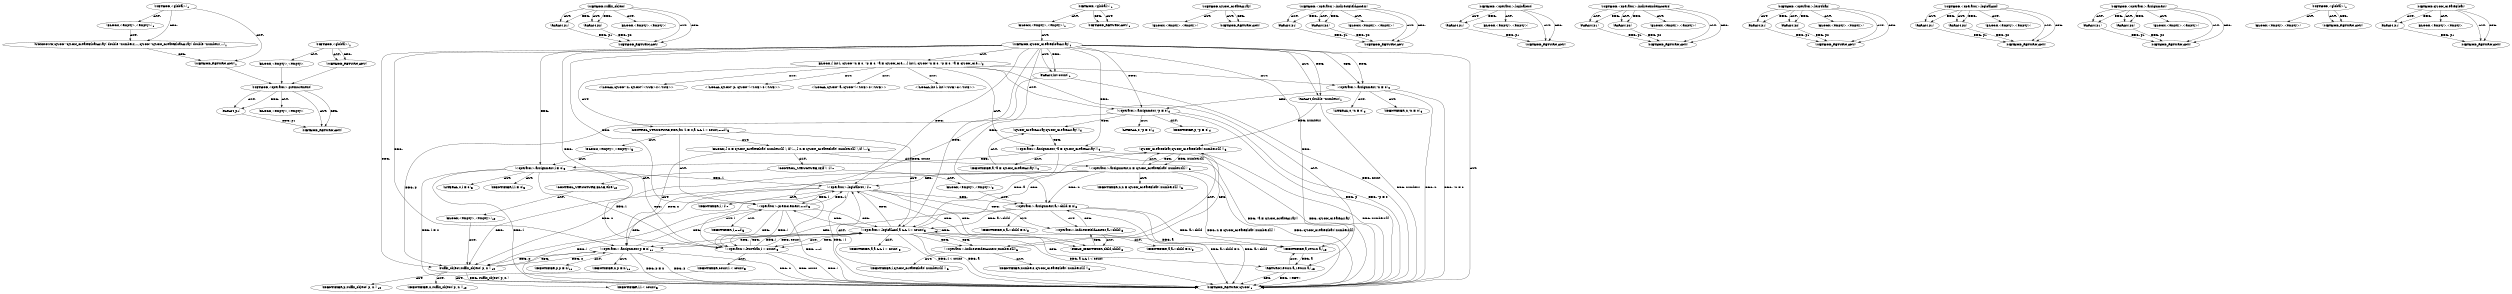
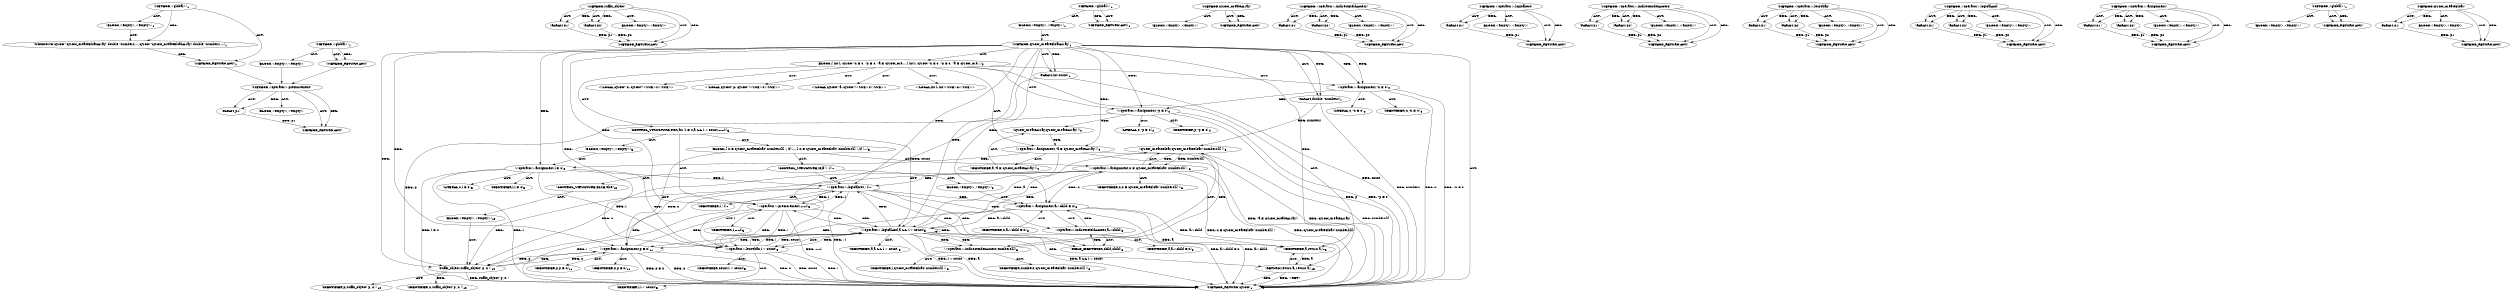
  digraph {
    n1 [label=<(METHOD,&lt;operator&gt;.preIncrement)>]
    n2 [label=<(PARAM,p1)>]
    n3 [label=<(BLOCK,&lt;empty&gt;,&lt;empty&gt;)>]
    n4 [label=<(METHOD_RETURN,ANY)>]
    n5 [label=<(METHOD,suffix_object)>]
    n6 [label=<(PARAM,p1)>]
    n7 [label=<(PARAM,p2)>]
    n8 [label=<(BLOCK,&lt;empty&gt;,&lt;empty&gt;)>]
    n9 [label=<(METHOD_RETURN,ANY)>]
    n10 [label=<(METHOD,&lt;global&gt;)<SUB>1</SUB>>]
    n11 [label=<(BLOCK,&lt;empty&gt;,&lt;empty&gt;)<SUB>1</SUB>>]
    n12 [label=<(METHOD_RETURN,ANY)<SUB>1</SUB>>]
    n13 [label=<(METHOD,cJSON_CreateFloatArray)<SUB>1</SUB>>]
    n14 [label=<(PARAM,double *numbers)<SUB>1</SUB>>]
    n15 [label=<(PARAM,int count)<SUB>1</SUB>>]
    n16 [label=<(BLOCK,{ 	int i; 	cJSON *n = 0, *p = 0, *a = cJSON_Cre...,{ 	int i; 	cJSON *n = 0, *p = 0, *a = cJSON_Cre...)<SUB>2</SUB>>]
    n17 [label=<(&lt;operator&gt;.assignment,*n = 0)<SUB>4</SUB>>]
    n18 [label=<(&lt;operator&gt;.assignment,*p = 0)<SUB>4</SUB>>]
    n19 [label=<(&lt;operator&gt;.assignment,*a = cJSON_CreateArray())<SUB>4</SUB>>]
    n20 [label=<(&lt;operator&gt;.assignment,i = 0)<SUB>5</SUB>>]
    n21 [label=<(&lt;operator&gt;.logicalAnd,a &amp;&amp; i &lt; count)<SUB>5</SUB>>]
    n22 [label=<(&lt;operator&gt;.lessThan,i &lt; count)<SUB>5</SUB>>]
    n23 [label=<(&lt;operator&gt;.preIncrement,++i)<SUB>5</SUB>>]
    n24 [label=<(&lt;operator&gt;.logicalNot,! i)<SUB>7</SUB>>]
    n25 [label=<(&lt;operator&gt;.assignment,a-&gt;child = n)<SUB>8</SUB>>]
    n26 [label=<(suffix_object,suffix_object( p, n ))<SUB>10</SUB>>]
    n27 [label=<(&lt;operator&gt;.assignment,p = n)<SUB>11</SUB>>]
-   n28 [label=<(IDENTIFIER,a,return a;)<SUB>13</SUB>>]
+   n28 [label=<(IDENTIFIER,a,return a;)<SUB>73</SUB>>]
    n29 [label=<(METHOD_RETURN,cJSON)<SUB>1</SUB>>]
    n30 [label=<(cJSON_CreateFloat,cJSON_CreateFloat( numbers[i] ))<SUB>6</SUB>>]
    n31 [label="<(LOCAL,int i: int)<SUB>3</SUB>>"]
    n32 [label="<(LOCAL,cJSON* n: cJSON*)<SUB>4</SUB>>"]
    n33 [label="<(LOCAL,cJSON* p: cJSON*)<SUB>4</SUB>>"]
    n34 [label="<(LOCAL,cJSON* a: cJSON*)<SUB>4</SUB>>"]
    n35 [label=<(CONTROL_STRUCTURE,FOR,for (i = 0;a &amp;&amp; i &lt; count;++i))<SUB>5</SUB>>]
    n36 [label=<(RETURN,return a;,return a;)<SUB>13</SUB>>]
    n37 [label=<(IDENTIFIER,n,*n = 0)<SUB>4</SUB>>]
    n38 [label=<(LITERAL,0,*n = 0)<SUB>4</SUB>>]
    n39 [label=<(IDENTIFIER,p,*p = 0)<SUB>4</SUB>>]
    n40 [label=<(LITERAL,0,*p = 0)<SUB>4</SUB>>]
    n41 [label=<(cJSON_CreateArray,cJSON_CreateArray())<SUB>4</SUB>>]
    n42 [label=<(IDENTIFIER,a,*a = cJSON_CreateArray())<SUB>4</SUB>>]
    n43 [label=<(IDENTIFIER,i,i = 0)<SUB>5</SUB>>]
    n44 [label=<(LITERAL,0,i = 0)<SUB>5</SUB>>]
    n45 [label=<(IDENTIFIER,a,a &amp;&amp; i &lt; count)<SUB>5</SUB>>]
    n46 [label=<(&lt;operator&gt;.assignment,n = cJSON_CreateFloat( numbers[i] ))<SUB>6</SUB>>]
    n47 [label=<(&lt;operator&gt;.indirectIndexAccess,numbers[i])<SUB>6</SUB>>]
    n48 [label=<(IDENTIFIER,i,i &lt; count)<SUB>5</SUB>>]
    n49 [label=<(IDENTIFIER,count,i &lt; count)<SUB>5</SUB>>]
    n50 [label=<(IDENTIFIER,i,++i)<SUB>5</SUB>>]
    n51 [label=<(IDENTIFIER,i,! i)<SUB>7</SUB>>]
    n52 [label=<(&lt;operator&gt;.indirectFieldAccess,a-&gt;child)<SUB>8</SUB>>]
    n53 [label=<(FIELD_IDENTIFIER,child,child)<SUB>8</SUB>>]
    n54 [label=<(IDENTIFIER,n,a-&gt;child = n)<SUB>8</SUB>>]
    n55 [label=<(IDENTIFIER,p,suffix_object( p, n ))<SUB>10</SUB>>]
    n56 [label=<(IDENTIFIER,n,suffix_object( p, n ))<SUB>10</SUB>>]
    n57 [label=<(IDENTIFIER,p,p = n)<SUB>11</SUB>>]
    n58 [label=<(IDENTIFIER,n,p = n)<SUB>11</SUB>>]
    n59 [label=<(BLOCK,&lt;empty&gt;,&lt;empty&gt;)<SUB>5</SUB>>]
    n60 [label=<(BLOCK,{ 		n = cJSON_CreateFloat( numbers[i] ); 		if (...,{ 		n = cJSON_CreateFloat( numbers[i] ); 		if (...)<SUB>5</SUB>>]
    n61 [label=<(CONTROL_STRUCTURE,IF,if (! i))<SUB>7</SUB>>]
    n62 [label=<(IDENTIFIER,n,n = cJSON_CreateFloat( numbers[i] ))<SUB>6</SUB>>]
    n63 [label=<(IDENTIFIER,numbers,cJSON_CreateFloat( numbers[i] ))<SUB>6</SUB>>]
    n64 [label=<(IDENTIFIER,i,cJSON_CreateFloat( numbers[i] ))<SUB>6</SUB>>]
    n65 [label=<(BLOCK,&lt;empty&gt;,&lt;empty&gt;)<SUB>8</SUB>>]
    n66 [label=<(CONTROL_STRUCTURE,ELSE,else)<SUB>10</SUB>>]
    n67 [label=<(BLOCK,&lt;empty&gt;,&lt;empty&gt;)<SUB>10</SUB>>]
    n68 [label=<(IDENTIFIER,a,a-&gt;child = n)<SUB>8</SUB>>]
    n69 [label=<(METHOD,cJSON_CreateArray)>]
    n70 [label=<(BLOCK,&lt;empty&gt;,&lt;empty&gt;)>]
    n71 [label=<(METHOD_RETURN,ANY)>]
    n72 [label=<(METHOD,&lt;operator&gt;.indirectFieldAccess)>]
    n73 [label=<(PARAM,p1)>]
    n74 [label=<(PARAM,p2)>]
    n75 [label=<(BLOCK,&lt;empty&gt;,&lt;empty&gt;)>]
    n76 [label=<(METHOD_RETURN,ANY)>]
    n77 [label=<(METHOD,&lt;operator&gt;.logicalNot)>]
    n78 [label=<(PARAM,p1)>]
    n79 [label=<(BLOCK,&lt;empty&gt;,&lt;empty&gt;)>]
    n80 [label=<(METHOD_RETURN,ANY)>]
    n81 [label=<(METHOD,&lt;operator&gt;.indirectIndexAccess)>]
    n82 [label=<(PARAM,p1)>]
    n83 [label=<(PARAM,p2)>]
    n84 [label=<(BLOCK,&lt;empty&gt;,&lt;empty&gt;)>]
    n85 [label=<(METHOD_RETURN,ANY)>]
    n86 [label=<(METHOD,&lt;operator&gt;.lessThan)>]
    n87 [label=<(PARAM,p1)>]
    n88 [label=<(PARAM,p2)>]
    n89 [label=<(BLOCK,&lt;empty&gt;,&lt;empty&gt;)>]
    n90 [label=<(METHOD_RETURN,ANY)>]
    n91 [label=<(METHOD,&lt;operator&gt;.logicalAnd)>]
    n92 [label=<(PARAM,p1)>]
    n93 [label=<(PARAM,p2)>]
    n94 [label=<(BLOCK,&lt;empty&gt;,&lt;empty&gt;)>]
    n95 [label=<(METHOD_RETURN,ANY)>]
    n96 [label=<(METHOD,&lt;operator&gt;.assignment)>]
    n97 [label=<(PARAM,p1)>]
    n98 [label=<(PARAM,p2)>]
    n99 [label=<(BLOCK,&lt;empty&gt;,&lt;empty&gt;)>]
    n100 [label=<(METHOD_RETURN,ANY)>]
    n101 [label=<(METHOD,&lt;global&gt;)<SUB>1</SUB>>]
    n102 [label=<(BLOCK,&lt;empty&gt;,&lt;empty&gt;)>]
    n103 [label=<(METHOD_RETURN,ANY)>]
    n104 [label=<(METHOD,cJSON_CreateFloat)>]
    n105 [label=<(PARAM,p1)>]
    n106 [label=<(BLOCK,&lt;empty&gt;,&lt;empty&gt;)>]
    n107 [label=<(METHOD_RETURN,ANY)>]
    n108 [label=<(METHOD,&lt;global&gt;)<SUB>1</SUB>>]
    n109 [label=<(BLOCK,&lt;empty&gt;,&lt;empty&gt;)<SUB>1</SUB>>]
    n110 [label=<(UNKNOWN,cJSON *cJSON_CreateFloatArray( double *numbers,...,cJSON *cJSON_CreateFloatArray( double *numbers,...)<SUB>1</SUB>>]
    n111 [label=<(METHOD_RETURN,ANY)<SUB>1</SUB>>]
    n112 [label=<(METHOD,&lt;global&gt;)<SUB>1</SUB>>]
    n113 [label=<(BLOCK,&lt;empty&gt;,&lt;empty&gt;)>]
    n114 [label=<(METHOD_RETURN,ANY)>]
    n1 -> n2 [label="AST: "]
    n1 -> n2 [label="DDG: "]
    n1 -> n3 [label="AST: "]
    n1 -> n4 [label="AST: "]
    n1 -> n4 [label="CFG: "]
    n2 -> n4 [label="DDG: p1"]
    n5 -> n6 [label="AST: "]
    n5 -> n6 [label="DDG: "]
    n5 -> n7 [label="AST: "]
    n5 -> n7 [label="DDG: "]
    n5 -> n8 [label="AST: "]
    n5 -> n9 [label="AST: "]
    n5 -> n9 [label="CFG: "]
    n6 -> n9 [label="DDG: p1"]
    n7 -> n9 [label="DDG: p2"]
    n10 -> n11 [label="AST: "]
    n10 -> n12 [label="AST: "]
    n10 -> n12 [label="CFG: "]
    n11 -> n13 [label="AST: "]
    n13 -> n14 [label="AST: "]
    n13 -> n14 [label="DDG: "]
    n13 -> n15 [label="AST: "]
    n13 -> n15 [label="DDG: "]
    n13 -> n16 [label="AST: "]
    n13 -> n17 [label="CFG: "]
    n13 -> n17 [label="DDG: "]
    n13 -> n18 [label="DDG: "]
    n13 -> n19 [label="DDG: "]
    n13 -> n20 [label="DDG: "]
    n13 -> n21 [label="DDG: "]
    n13 -> n22 [label="DDG: "]
    n13 -> n23 [label="DDG: "]
    n13 -> n24 [label="DDG: "]
    n13 -> n25 [label="DDG: "]
    n13 -> n26 [label="DDG: "]
    n13 -> n27 [label="DDG: "]
    n13 -> n28 [label="DDG: "]
    n13 -> n29 [label="AST: "]
    n14 -> n29 [label="DDG: numbers"]
    n14 -> n30 [label="DDG: numbers"]
    n15 -> n22 [label="DDG: count"]
    n15 -> n29 [label="DDG: count"]
    n16 -> n17 [label="AST: "]
    n16 -> n18 [label="AST: "]
    n16 -> n19 [label="AST: "]
    n16 -> n31 [label="AST: "]
    n16 -> n32 [label="AST: "]
    n16 -> n33 [label="AST: "]
    n16 -> n34 [label="AST: "]
    n16 -> n35 [label="AST: "]
    n16 -> n36 [label="AST: "]
    n17 -> n18 [label="CFG: "]
    n17 -> n29 [label="DDG: n"]
    n17 -> n29 [label="DDG: *n = 0"]
    n17 -> n37 [label="AST: "]
    n17 -> n38 [label="AST: "]
    n18 -> n26 [label="DDG: p"]
    n18 -> n29 [label="DDG: p"]
    n18 -> n29 [label="DDG: *p = 0"]
    n18 -> n39 [label="AST: "]
    n18 -> n40 [label="AST: "]
    n18 -> n41 [label="CFG: "]
    n19 -> n20 [label="CFG: "]
    n19 -> n21 [label="DDG: a"]
    n19 -> n29 [label="DDG: cJSON_CreateArray()"]
    n19 -> n29 [label="DDG: *a = cJSON_CreateArray()"]
    n19 -> n42 [label="AST: "]
    n20 -> n22 [label="CFG: "]
    n20 -> n22 [label="DDG: i"]
    n20 -> n24 [label="DDG: i"]
    n20 -> n29 [label="DDG: i"]
    n20 -> n29 [label="DDG: i = 0"]
    n20 -> n43 [label="AST: "]
    n20 -> n44 [label="AST: "]
    n21 -> n21 [label="CDG: "]
    n21 -> n22 [label="AST: "]
    n21 -> n22 [label="CDG: "]
    n21 -> n23 [label="CDG: "]
    n21 -> n24 [label="CDG: "]
    n21 -> n27 [label="CDG: "]
    n21 -> n28 [label="DDG: a"]
    n21 -> n29 [label="DDG: a"]
    n21 -> n29 [label="DDG: i &lt; count"]
    n21 -> n29 [label="DDG: a &amp;&amp; i &lt; count"]
    n21 -> n30 [label="CDG: "]
    n21 -> n36 [label="CFG: "]
    n21 -> n45 [label="AST: "]
+   n21 -> n46 [label="CDG: "]
    n21 -> n47 [label="CFG: "]
    n21 -> n47 [label="CDG: "]
    n22 -> n21 [label="CFG: "]
    n22 -> n21 [label="DDG: i"]
    n22 -> n21 [label="DDG: count"]
    n22 -> n24 [label="AST: i"]
    n22 -> n29 [label="DDG: i"]
    n22 -> n29 [label="DDG: count"]
-   n49 -> n48 [label="AST: "]
+   n22 -> n48 [label="AST: "]
    n22 -> n49 [label="AST: "]
    n23 -> n21 [label="CFG: "]
    n23 -> n22 [label="CFG: "]
    n23 -> n22 [label="DDG: i"]
    n23 -> n24 [label="DDG: i"]
    n23 -> n29 [label="DDG: i"]
    n23 -> n29 [label="DDG: ++i"]
    n23 -> n50 [label="AST: "]
    n24 -> n23 [label="DDG: i"]
    n24 -> n25 [label="CDG: "]
    n24 -> n26 [label="CFG: "]
    n24 -> n26 [label="CDG: "]
    n24 -> n29 [label="DDG: ! i"]
    n24 -> n51 [label="AST: "]
    n24 -> n52 [label="CDG: "]
    n24 -> n53 [label="CFG: "]
    n24 -> n53 [label="CDG: "]
    n25 -> n21 [label="DDG: a-&gt;child"]
    n25 -> n27 [label="CFG: "]
    n25 -> n28 [label="DDG: a-&gt;child"]
    n25 -> n29 [label="DDG: a-&gt;child"]
    n25 -> n29 [label="DDG: a-&gt;child = n"]
    n25 -> n52 [label="AST: "]
-   n25 -> n54 [label="AST: "]
+   n54 -> n25 [label="AST: "]
    n26 -> n27 [label="CFG: "]
    n26 -> n27 [label="DDG: n"]
    n26 -> n29 [label="DDG: suffix_object( p, n )"]
    n26 -> n55 [label="AST: "]
-   n26 -> n56 [label="AST: "]
+   n26 -> n56 [label="DDG: "]
    n27 -> n23 [label="CFG: "]
    n27 -> n26 [label="DDG: p"]
    n27 -> n29 [label="DDG: p"]
    n27 -> n29 [label="DDG: n"]
    n27 -> n29 [label="DDG: p = n"]
    n27 -> n57 [label="AST: "]
    n27 -> n58 [label="AST: "]
    n28 -> n36 [label="DDG: a"]
    n30 -> n29 [label="DDG: numbers[i]"]
    n30 -> n46 [label="CFG: "]
    n30 -> n46 [label="DDG: numbers[i]"]
    n30 -> n47 [label="AST: "]
    n35 -> n21 [label="AST: "]
    n35 -> n23 [label="AST: "]
    n35 -> n59 [label="AST: "]
    n35 -> n60 [label="AST: "]
    n36 -> n28 [label="AST: "]
    n36 -> n29 [label="CFG: "]
    n36 -> n29 [label="DDG: &lt;RET&gt;"]
    n41 -> n19 [label="CFG: "]
    n42 -> n41 [label="AST: "]
    n46 -> n24 [label="CFG: "]
    n46 -> n25 [label="DDG: n"]
    n46 -> n26 [label="DDG: n"]
    n46 -> n27 [label="DDG: n"]
    n46 -> n29 [label="DDG: cJSON_CreateFloat( numbers[i] )"]
    n46 -> n29 [label="DDG: n = cJSON_CreateFloat( numbers[i] )"]
    n46 -> n30 [label="AST: "]
    n46 -> n62 [label="AST: "]
    n47 -> n30 [label="CFG: "]
    n47 -> n63 [label="AST: "]
    n47 -> n64 [label="AST: "]
    n52 -> n25 [label="CFG: "]
    n52 -> n53 [label="AST: "]
    n52 -> n68 [label="AST: "]
    n53 -> n52 [label="CFG: "]
    n59 -> n20 [label="AST: "]
    n60 -> n27 [label="AST: "]
    n60 -> n46 [label="AST: "]
    n60 -> n61 [label="AST: "]
-   n64 -> n24 [label="AST: "]
+   n61 -> n24 [label="AST: "]
    n61 -> n65 [label="AST: "]
    n61 -> n66 [label="AST: "]
    n65 -> n25 [label="AST: "]
    n66 -> n67 [label="AST: "]
    n67 -> n26 [label="AST: "]
    n69 -> n70 [label="AST: "]
    n69 -> n71 [label="AST: "]
    n69 -> n71 [label="CFG: "]
    n72 -> n73 [label="AST: "]
    n72 -> n73 [label="DDG: "]
    n72 -> n74 [label="AST: "]
    n72 -> n74 [label="DDG: "]
    n72 -> n75 [label="AST: "]
    n72 -> n76 [label="AST: "]
    n72 -> n76 [label="CFG: "]
    n73 -> n76 [label="DDG: p1"]
    n74 -> n76 [label="DDG: p2"]
    n77 -> n78 [label="AST: "]
    n77 -> n78 [label="DDG: "]
    n77 -> n79 [label="AST: "]
    n77 -> n80 [label="AST: "]
    n77 -> n80 [label="CFG: "]
    n78 -> n80 [label="DDG: p1"]
    n81 -> n82 [label="AST: "]
    n81 -> n82 [label="DDG: "]
    n81 -> n83 [label="AST: "]
    n81 -> n83 [label="DDG: "]
    n81 -> n84 [label="AST: "]
    n81 -> n85 [label="AST: "]
    n81 -> n85 [label="CFG: "]
    n82 -> n85 [label="DDG: p1"]
    n83 -> n85 [label="DDG: p2"]
    n86 -> n87 [label="AST: "]
    n86 -> n87 [label="DDG: "]
    n86 -> n88 [label="AST: "]
    n86 -> n88 [label="DDG: "]
    n86 -> n89 [label="AST: "]
    n86 -> n90 [label="AST: "]
    n86 -> n90 [label="CFG: "]
    n87 -> n90 [label="DDG: p1"]
    n88 -> n90 [label="DDG: p2"]
    n91 -> n92 [label="AST: "]
    n91 -> n92 [label="DDG: "]
    n91 -> n93 [label="AST: "]
    n91 -> n93 [label="DDG: "]
    n91 -> n94 [label="AST: "]
    n91 -> n95 [label="AST: "]
    n91 -> n95 [label="CFG: "]
    n92 -> n95 [label="DDG: p1"]
    n93 -> n95 [label="DDG: p2"]
    n96 -> n97 [label="AST: "]
    n96 -> n97 [label="DDG: "]
    n96 -> n98 [label="AST: "]
    n96 -> n98 [label="DDG: "]
    n96 -> n99 [label="AST: "]
    n96 -> n100 [label="AST: "]
    n96 -> n100 [label="CFG: "]
    n97 -> n100 [label="DDG: p1"]
    n98 -> n100 [label="DDG: p2"]
    n101 -> n102 [label="AST: "]
    n101 -> n103 [label="AST: "]
    n101 -> n103 [label="CFG: "]
    n104 -> n105 [label="AST: "]
    n104 -> n105 [label="DDG: "]
    n104 -> n106 [label="AST: "]
    n104 -> n107 [label="AST: "]
    n104 -> n107 [label="CFG: "]
    n105 -> n107 [label="DDG: p1"]
    n108 -> n109 [label="AST: "]
    n108 -> n110 [label="CFG: "]
    n108 -> n111 [label="AST: "]
    n109 -> n110 [label="AST: "]
    n110 -> n111 [label="CFG: "]
    n111 -> n1
    n112 -> n113 [label="AST: "]
    n112 -> n114 [label="AST: "]
    n112 -> n114 [label="CFG: "]
    n113 -> n1
    n114 -> n1
  }
